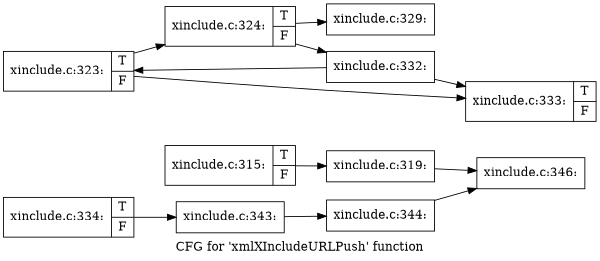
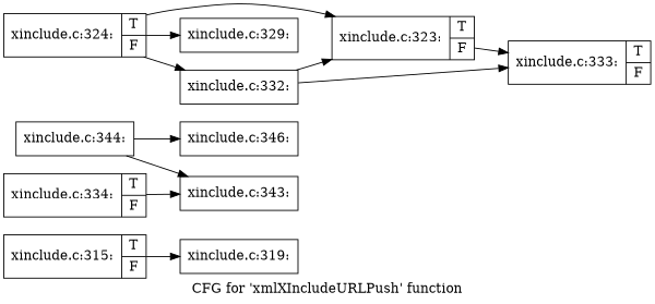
  digraph {
    label="CFG for 'xmlXIncludeURLPush' function"
    rankdir=LR
    node [shape=record]
    n1 [label="{xinclude.c:315:|{<s0>T|<s1>F}}"]
    n2 [label="{xinclude.c:319:}"]
    n3 [label="{xinclude.c:346:}"]
    n4 [label="{xinclude.c:323:|{<s0>T|<s1>F}}"]
    n5 [label="{xinclude.c:324:|{<s0>T|<s1>F}}"]
    n6 [label="{xinclude.c:333:|{<s0>T|<s1>F}}"]
    n7 [label="{xinclude.c:329:}"]
    n8 [label="{xinclude.c:332:}"]
    n9 [label="{xinclude.c:334:|{<s0>T|<s1>F}}"]
    n10 [label="{xinclude.c:343:}"]
    n11 [label="{xinclude.c:344:}"]
    n1 -> n2
-   n2 -> n3
-   n4 -> n5
+   n5 -> n4
    n4 -> n6
    n5 -> n7
    n5 -> n8
    n8 -> n4
    n8 -> n6
    n9 -> n10
-   n10 -> n11
+   n11 -> n10
    n11 -> n3
  }
